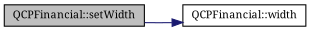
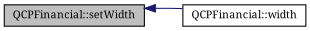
  digraph {
    rankdir=LR
    fontname="Noto Serif"
    node [color=black fontname="Noto Serif" fontsize=10 shape=record style=filled]
    n1 [fillcolor=grey75 fontcolor=black height=0.2 label="QCPFinancial::setWidth" width=0.4]
    n2 [fillcolor=white height=0.2 label="QCPFinancial::width" width=0.4]
-   n1 -> n2 [color=midnightblue fontname="Noto Serif" fontsize=10 labelfontname=Helvetica labelfontsize=10 style=solid]
+   n2 -> n1 [color=midnightblue fontname="Noto Serif" fontsize=10 labelfontname=Helvetica labelfontsize=10 style=solid]
  }
